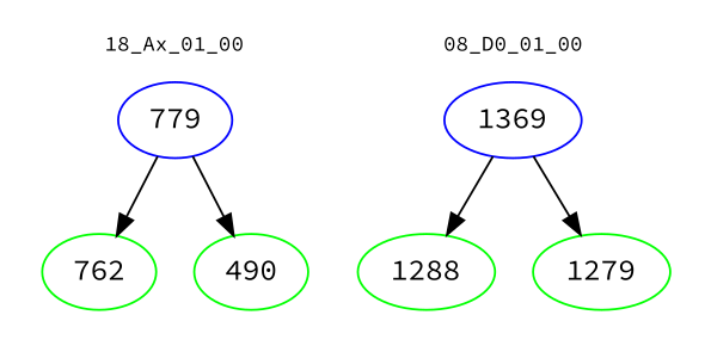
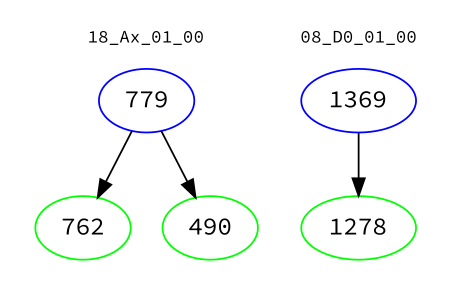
  digraph {
    fontname="Source Code Pro"
    node [color=green fontname="Source Code Pro"]
    edge [color=black fontname="Source Code Pro"]
    n1 [color=blue label=779]
    n2 [label=762]
    n3 [label=490]
    n4 [color=blue label=1369]
-   n5 [label=1288]
-   n6 [label=1279]
+   n5 [label=1278]
    subgraph cluster_1 {
      color=white
      fontsize=10
      label="18_Ax_01_00"
      n1
      n2
      n3
    }
    subgraph cluster_2 {
      color=white
      fontsize=10
      label="08_D0_01_00"
      n4
      n5
-     n6
    }
    n1 -> n2
    n1 -> n3
    n4 -> n5
-   n4 -> n6
  }
